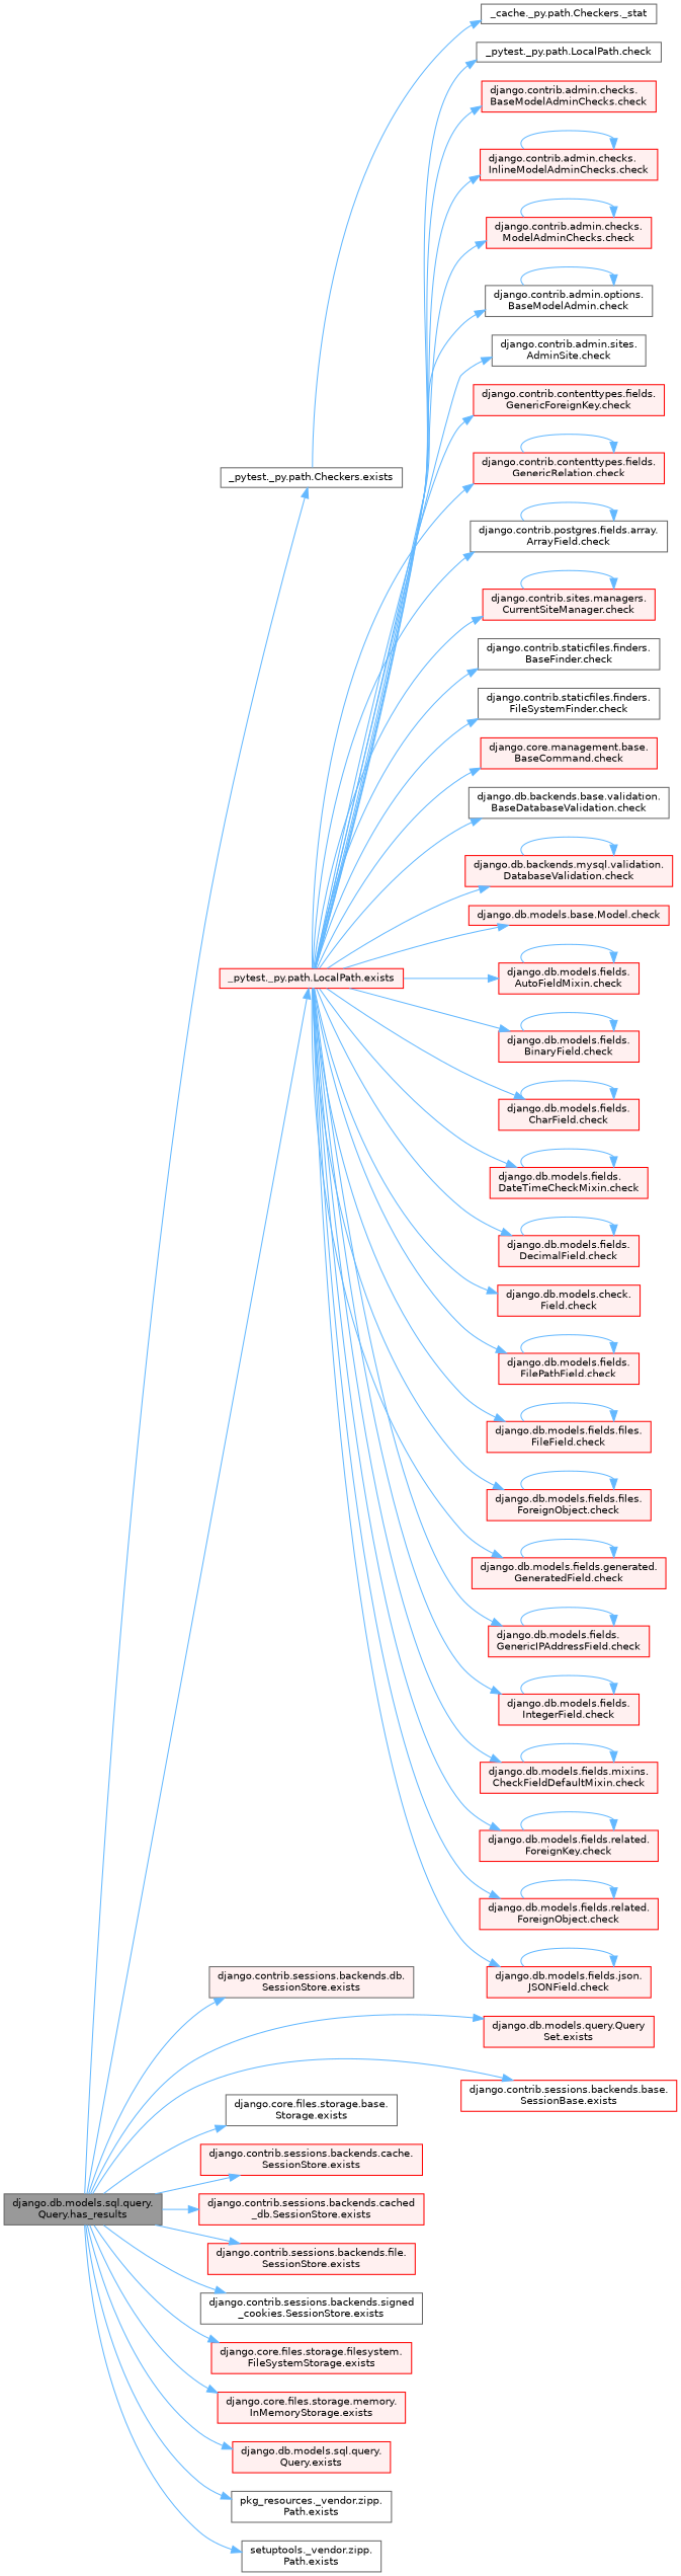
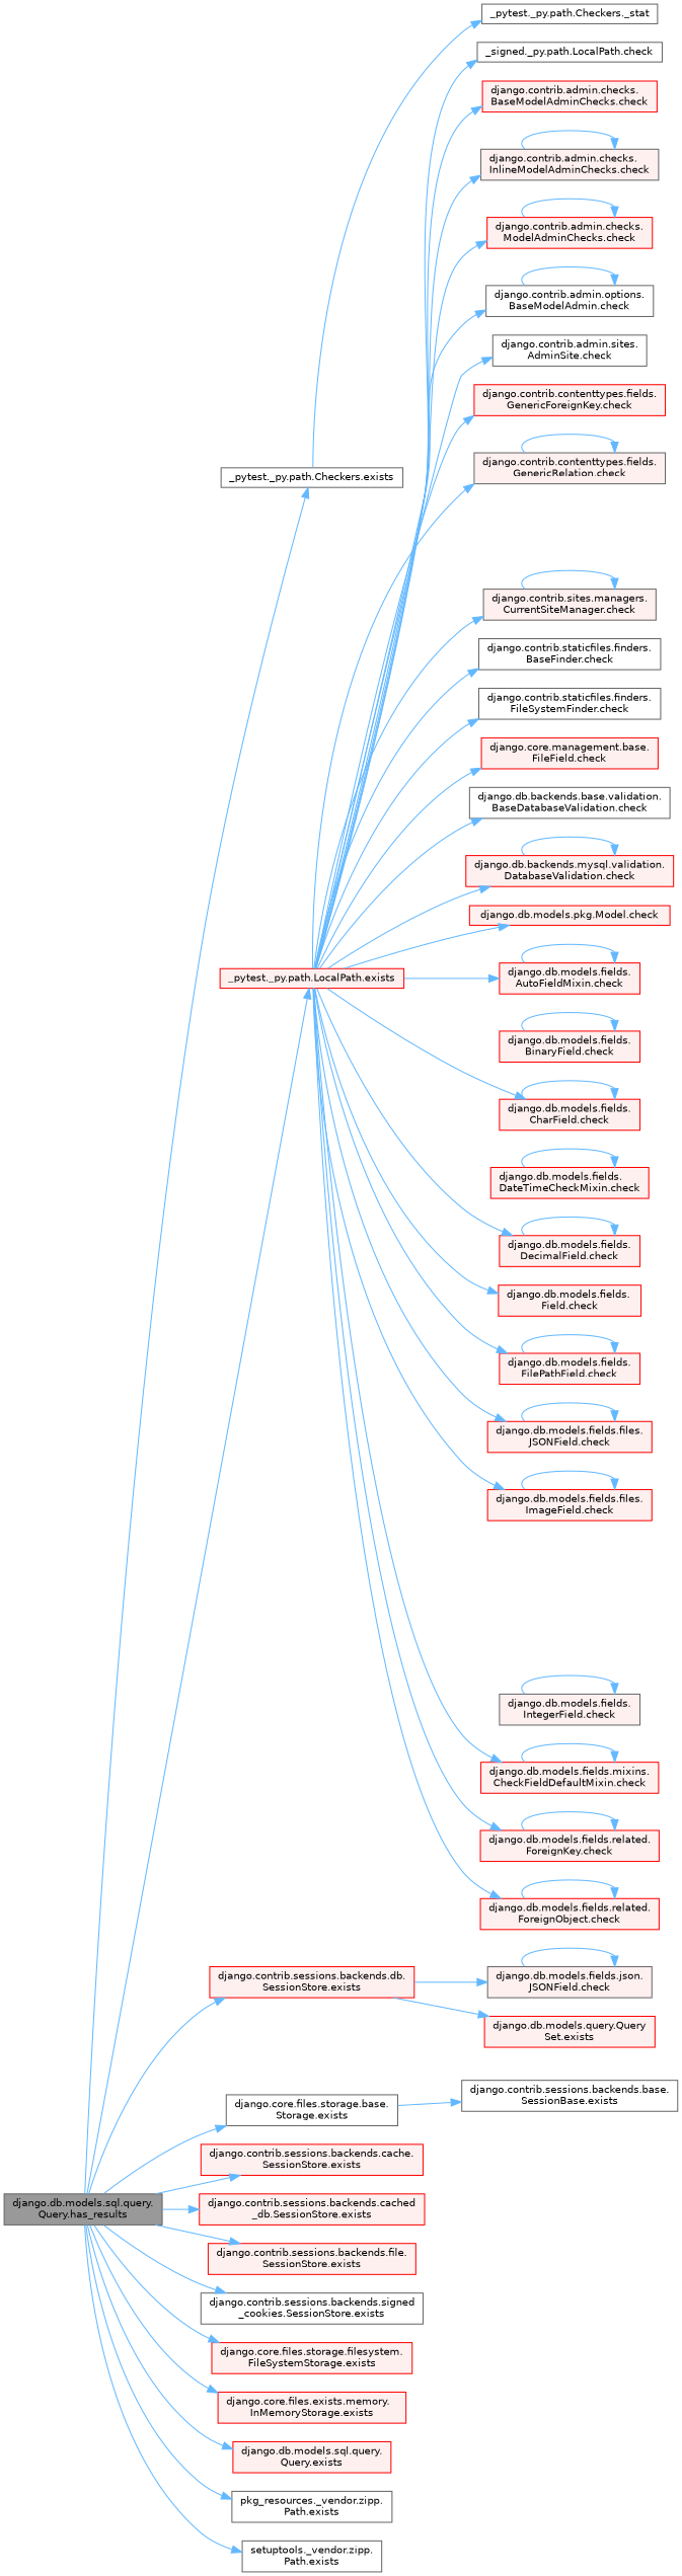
  digraph {
    rankdir=LR
    node [color=red fillcolor="#FFF0F0" fontname=Helvetica fontsize=10 shape=box style=filled]
    edge [color=steelblue1 fontname=Helvetica fontsize=10 labelfontname=Helvetica labelfontsize=10 style=solid]
    n1 [color=gray40 fillcolor=grey60 fontcolor=black height=0.2 label="django.db.models.sql.query.\lQuery.has_results" width=0.4]
    n2 [color=grey40 fillcolor=white height=0.2 label="_pytest._py.path.Checkers.exists" width=0.4]
    n3 [height=0.2 label="_pytest._py.path.LocalPath.exists" width=0.4]
-   n4 [fillcolor=white height=0.2 label="django.contrib.sessions.backends.base.\lSessionBase.exists" width=0.4]
+   n4 [color=grey40 fillcolor=white height=0.2 label="django.contrib.sessions.backends.base.\lSessionBase.exists" width=0.4]
    n5 [height=0.2 label="django.contrib.sessions.backends.cache.\lSessionStore.exists" width=0.4]
    n6 [height=0.2 label="django.contrib.sessions.backends.cached\l_db.SessionStore.exists" width=0.4]
-   n7 [color=grey40 height=0.2 label="django.contrib.sessions.backends.db.\lSessionStore.exists" width=0.4]
+   n7 [height=0.2 label="django.contrib.sessions.backends.db.\lSessionStore.exists" width=0.4]
    n8 [height=0.2 label="django.contrib.sessions.backends.file.\lSessionStore.exists" width=0.4]
    n9 [color=grey40 fillcolor=white height=0.2 label="django.contrib.sessions.backends.signed\l_cookies.SessionStore.exists" width=0.4]
    n10 [color=grey40 fillcolor=white height=0.2 label="django.core.files.storage.base.\lStorage.exists" width=0.4]
    n11 [height=0.2 label="django.core.files.storage.filesystem.\lFileSystemStorage.exists" width=0.4]
-   n12 [height=0.2 label="django.core.files.storage.memory.\lInMemoryStorage.exists" width=0.4]
+   n12 [height=0.2 label="django.core.files.exists.memory.\lInMemoryStorage.exists" width=0.4]
    n13 [height=0.2 label="django.db.models.query.Query\lSet.exists" width=0.4]
    n14 [height=0.2 label="django.db.models.sql.query.\lQuery.exists" width=0.4]
    n15 [color=grey40 fillcolor=white height=0.2 label="pkg_resources._vendor.zipp.\lPath.exists" width=0.4]
    n16 [color=grey40 fillcolor=white height=0.2 label="setuptools._vendor.zipp.\lPath.exists" width=0.4]
-   n17 [color=grey40 fillcolor=white height=0.2 label="_cache._py.path.Checkers._stat" width=0.4]
-   n18 [color=grey40 fillcolor=white height=0.2 label="_pytest._py.path.LocalPath.check" width=0.4]
+   n17 [color=grey40 fillcolor=white height=0.2 label="_pytest._py.path.Checkers._stat" width=0.4]
+   n18 [color=grey40 fillcolor=white height=0.2 label="_signed._py.path.LocalPath.check" width=0.4]
    n19 [height=0.2 label="django.contrib.admin.checks.\lBaseModelAdminChecks.check" width=0.4]
-   n20 [height=0.2 label="django.contrib.admin.checks.\lInlineModelAdminChecks.check" width=0.4]
+   n20 [color=grey40 height=0.2 label="django.contrib.admin.checks.\lInlineModelAdminChecks.check" width=0.4]
    n21 [height=0.2 label="django.contrib.admin.checks.\lModelAdminChecks.check" width=0.4]
    n22 [color=grey40 fillcolor=white height=0.2 label="django.contrib.admin.options.\lBaseModelAdmin.check" width=0.4]
    n23 [color=grey40 fillcolor=white height=0.2 label="django.contrib.admin.sites.\lAdminSite.check" width=0.4]
    n24 [height=0.2 label="django.contrib.contenttypes.fields.\lGenericForeignKey.check" width=0.4]
-   n25 [height=0.2 label="django.contrib.contenttypes.fields.\lGenericRelation.check" width=0.4]
-   n26 [color=grey40 fillcolor=white height=0.2 label="django.contrib.postgres.fields.array.\lArrayField.check" width=0.4]
-   n27 [height=0.2 label="django.contrib.sites.managers.\lCurrentSiteManager.check" width=0.4]
+   n25 [color=grey40 height=0.2 label="django.contrib.contenttypes.fields.\lGenericRelation.check" width=0.4]
+   n27 [color=grey40 height=0.2 label="django.contrib.sites.managers.\lCurrentSiteManager.check" width=0.4]
    n28 [color=grey40 fillcolor=white height=0.2 label="django.contrib.staticfiles.finders.\lBaseFinder.check" width=0.4]
    n29 [color=grey40 fillcolor=white height=0.2 label="django.contrib.staticfiles.finders.\lFileSystemFinder.check" width=0.4]
-   n30 [height=0.2 label="django.core.management.base.\lBaseCommand.check" width=0.4]
+   n30 [height=0.2 label="django.core.management.base.\lFileField.check" width=0.4]
    n31 [color=grey40 fillcolor=white height=0.2 label="django.db.backends.base.validation.\lBaseDatabaseValidation.check" width=0.4]
    n32 [height=0.2 label="django.db.backends.mysql.validation.\lDatabaseValidation.check" width=0.4]
-   n33 [height=0.2 label="django.db.models.base.Model.check" width=0.4]
+   n33 [height=0.2 label="django.db.models.pkg.Model.check" width=0.4]
    n34 [height=0.2 label="django.db.models.fields.\lAutoFieldMixin.check" width=0.4]
    n35 [height=0.2 label="django.db.models.fields.\lBinaryField.check" width=0.4]
    n36 [height=0.2 label="django.db.models.fields.\lCharField.check" width=0.4]
    n37 [height=0.2 label="django.db.models.fields.\lDateTimeCheckMixin.check" width=0.4]
    n38 [height=0.2 label="django.db.models.fields.\lDecimalField.check" width=0.4]
-   n39 [height=0.2 label="django.db.models.check.\lField.check" width=0.4]
+   n39 [height=0.2 label="django.db.models.fields.\lField.check" width=0.4]
    n40 [height=0.2 label="django.db.models.fields.\lFilePathField.check" width=0.4]
-   n41 [height=0.2 label="django.db.models.fields.files.\lFileField.check" width=0.4]
-   n42 [height=0.2 label="django.db.models.fields.files.\lForeignObject.check" width=0.4]
-   n43 [height=0.2 label="django.db.models.fields.generated.\lGeneratedField.check" width=0.4]
-   n44 [height=0.2 label="django.db.models.fields.\lGenericIPAddressField.check" width=0.4]
-   n45 [height=0.2 label="django.db.models.fields.\lIntegerField.check" width=0.4]
-   n46 [height=0.2 label="django.db.models.fields.json.\lJSONField.check" width=0.4]
+   n41 [height=0.2 label="django.db.models.fields.files.\lJSONField.check" width=0.4]
+   n42 [height=0.2 label="django.db.models.fields.files.\lImageField.check" width=0.4]
+   n45 [color=grey40 height=0.2 label="django.db.models.fields.\lIntegerField.check" width=0.4]
+   n46 [color=grey40 height=0.2 label="django.db.models.fields.json.\lJSONField.check" width=0.4]
    n47 [height=0.2 label="django.db.models.fields.mixins.\lCheckFieldDefaultMixin.check" width=0.4]
    n48 [height=0.2 label="django.db.models.fields.related.\lForeignKey.check" width=0.4]
    n49 [height=0.2 label="django.db.models.fields.related.\lForeignObject.check" width=0.4]
    n1 -> n2
    n1 -> n3
-   n1 -> n4
+   n10 -> n4
    n1 -> n5
    n1 -> n6
    n1 -> n7
    n1 -> n8
    n1 -> n9
    n1 -> n10
    n1 -> n11
    n1 -> n12
-   n1 -> n13
+   n7 -> n13
    n1 -> n14
    n1 -> n15
    n1 -> n16
    n2 -> n17
    n3 -> n18
    n3 -> n19
    n3 -> n20
    n3 -> n21
    n3 -> n22
    n3 -> n23
    n3 -> n24
    n3 -> n25
-   n3 -> n26
    n3 -> n27
    n3 -> n28
    n3 -> n29
    n3 -> n30
    n3 -> n31
    n3 -> n32
    n3 -> n33
    n3 -> n34
-   n3 -> n35
    n3 -> n36
-   n3 -> n37
    n3 -> n38
    n3 -> n39
    n3 -> n40
    n3 -> n41
    n3 -> n42
-   n3 -> n43
-   n3 -> n44
-   n3 -> n45
-   n3 -> n46
+   n7 -> n46
    n3 -> n47
    n3 -> n48
    n3 -> n49
    n20 -> n20
    n21 -> n21
    n22 -> n22
    n25 -> n25
-   n26 -> n26
    n27 -> n27
    n32 -> n32
    n34 -> n34
    n35 -> n35
    n36 -> n36
    n37 -> n37
    n38 -> n38
    n40 -> n40
    n41 -> n41
    n42 -> n42
-   n43 -> n43
-   n44 -> n44
    n45 -> n45
    n46 -> n46
    n47 -> n47
    n48 -> n48
    n49 -> n49
  }
